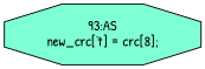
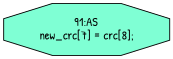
  strict digraph {
    fontname="Patrick Hand"
-   n1 [ast="<pyverilog.vparser.ast.Assign object at 0x7f1e241df3d0>" def_var="['new_crc']" fillcolor=aquamarine label="93:AS\nnew_crc[7] = crc[8];" statements="[]" style=filled typ=Assign use_var="['crc']" shape=octagon fontname="Patrick Hand"]
+   n1 [ast="<pyverilog.vparser.ast.Assign object at 0x7f1e241df3d0>" def_var="['new_crc']" fillcolor=aquamarine label="91:AS\nnew_crc[7] = crc[8];" statements="[]" style=filled typ=Assign use_var="['crc']" shape=octagon fontname="Patrick Hand"]
  }
